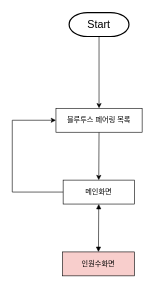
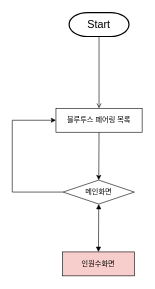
  <mxCell id="0" />
  <mxCell id="1" parent="0" />
- <mxCell id="2" value="메인화면" style="rounded=0;whiteSpace=wrap;html=1;" parent="1" vertex="1"><mxGeometry x="105" y="300" width="119" height="40" as="geometry" /></mxCell>
+ <mxCell id="2" value="메인화면" style="rhombus;whiteSpace=wrap;html=1;" parent="1" vertex="1"><mxGeometry x="105" y="300" width="119" height="40" as="geometry" /></mxCell>
  <mxCell id="3" value="&lt;font style=&quot;font-size: 18px&quot;&gt;Start&lt;/font&gt;" style="strokeWidth=2;html=1;shape=mxgraph.flowchart.terminator;whiteSpace=wrap;" parent="1" vertex="1"><mxGeometry x="115" y="20" width="100" height="40" as="geometry" /></mxCell>
  <mxCell id="4" value="인원수화면" style="rounded=0;whiteSpace=wrap;html=1;fillColor=#f8cecc;" parent="1" vertex="1"><mxGeometry x="104" y="420" width="120" height="40" as="geometry" /></mxCell>
  <mxCell id="5" value="" style="endArrow=block;startArrow=block;endFill=1;startFill=1;html=1;rounded=0;fontSize=12;exitX=0.5;exitY=0;exitDx=0;exitDy=0;entryX=0.5;entryY=1;entryDx=0;entryDy=0;strokeWidth=1;" parent="1" source="4" target="2" edge="1"><mxGeometry width="160" relative="1" as="geometry"><mxPoint x="170" y="420" as="sourcePoint" /><mxPoint x="160" y="360" as="targetPoint" /></mxGeometry></mxCell>
- <mxCell id="6" value="" style="endArrow=classic;html=1;rounded=0;entryX=0.5;entryY=0;entryDx=0;entryDy=0;exitX=0.5;exitY=1;exitDx=0;exitDy=0;exitPerimeter=0;" edge="1" parent="1" source="3" target="9"><mxGeometry width="50" height="50" relative="1" as="geometry"><mxPoint x="130" y="330" as="sourcePoint" /><mxPoint x="165" y="160" as="targetPoint" /></mxGeometry></mxCell>
+ <mxCell id="6" value="" style="endArrow=open;html=1;rounded=0;entryX=0.5;entryY=0;entryDx=0;entryDy=0;exitX=0.5;exitY=1;exitDx=0;exitDy=0;exitPerimeter=0;" edge="1" parent="1" source="3" target="9"><mxGeometry width="50" height="50" relative="1" as="geometry"><mxPoint x="130" y="330" as="sourcePoint" /><mxPoint x="165" y="160" as="targetPoint" /></mxGeometry></mxCell>
  <mxCell id="7" value="" style="endArrow=classic;html=1;rounded=0;entryX=0.5;entryY=0;entryDx=0;entryDy=0;exitX=0.5;exitY=1;exitDx=0;exitDy=0;" edge="1" parent="1" source="9" target="2"><mxGeometry width="50" height="50" relative="1" as="geometry"><mxPoint x="165" y="230" as="sourcePoint" /><mxPoint x="175" y="170" as="targetPoint" /></mxGeometry></mxCell>
  <mxCell id="8" value="" style="edgeStyle=elbowEdgeStyle;elbow=horizontal;endArrow=classic;html=1;rounded=0;strokeWidth=1;exitX=0;exitY=0.5;exitDx=0;exitDy=0;entryX=0;entryY=0.5;entryDx=0;entryDy=0;" edge="1" parent="1" source="2" target="9"><mxGeometry width="50" height="50" relative="1" as="geometry"><mxPoint x="130" y="330" as="sourcePoint" /><mxPoint x="40" y="200" as="targetPoint" /><Array as="points"><mxPoint x="20" y="250" /></Array></mxGeometry></mxCell>
  <mxCell id="9" value="블루투스 페어링 목록" style="rounded=0;whiteSpace=wrap;html=1;" vertex="1" parent="1"><mxGeometry x="93" y="180" width="144" height="40" as="geometry" /></mxCell>
